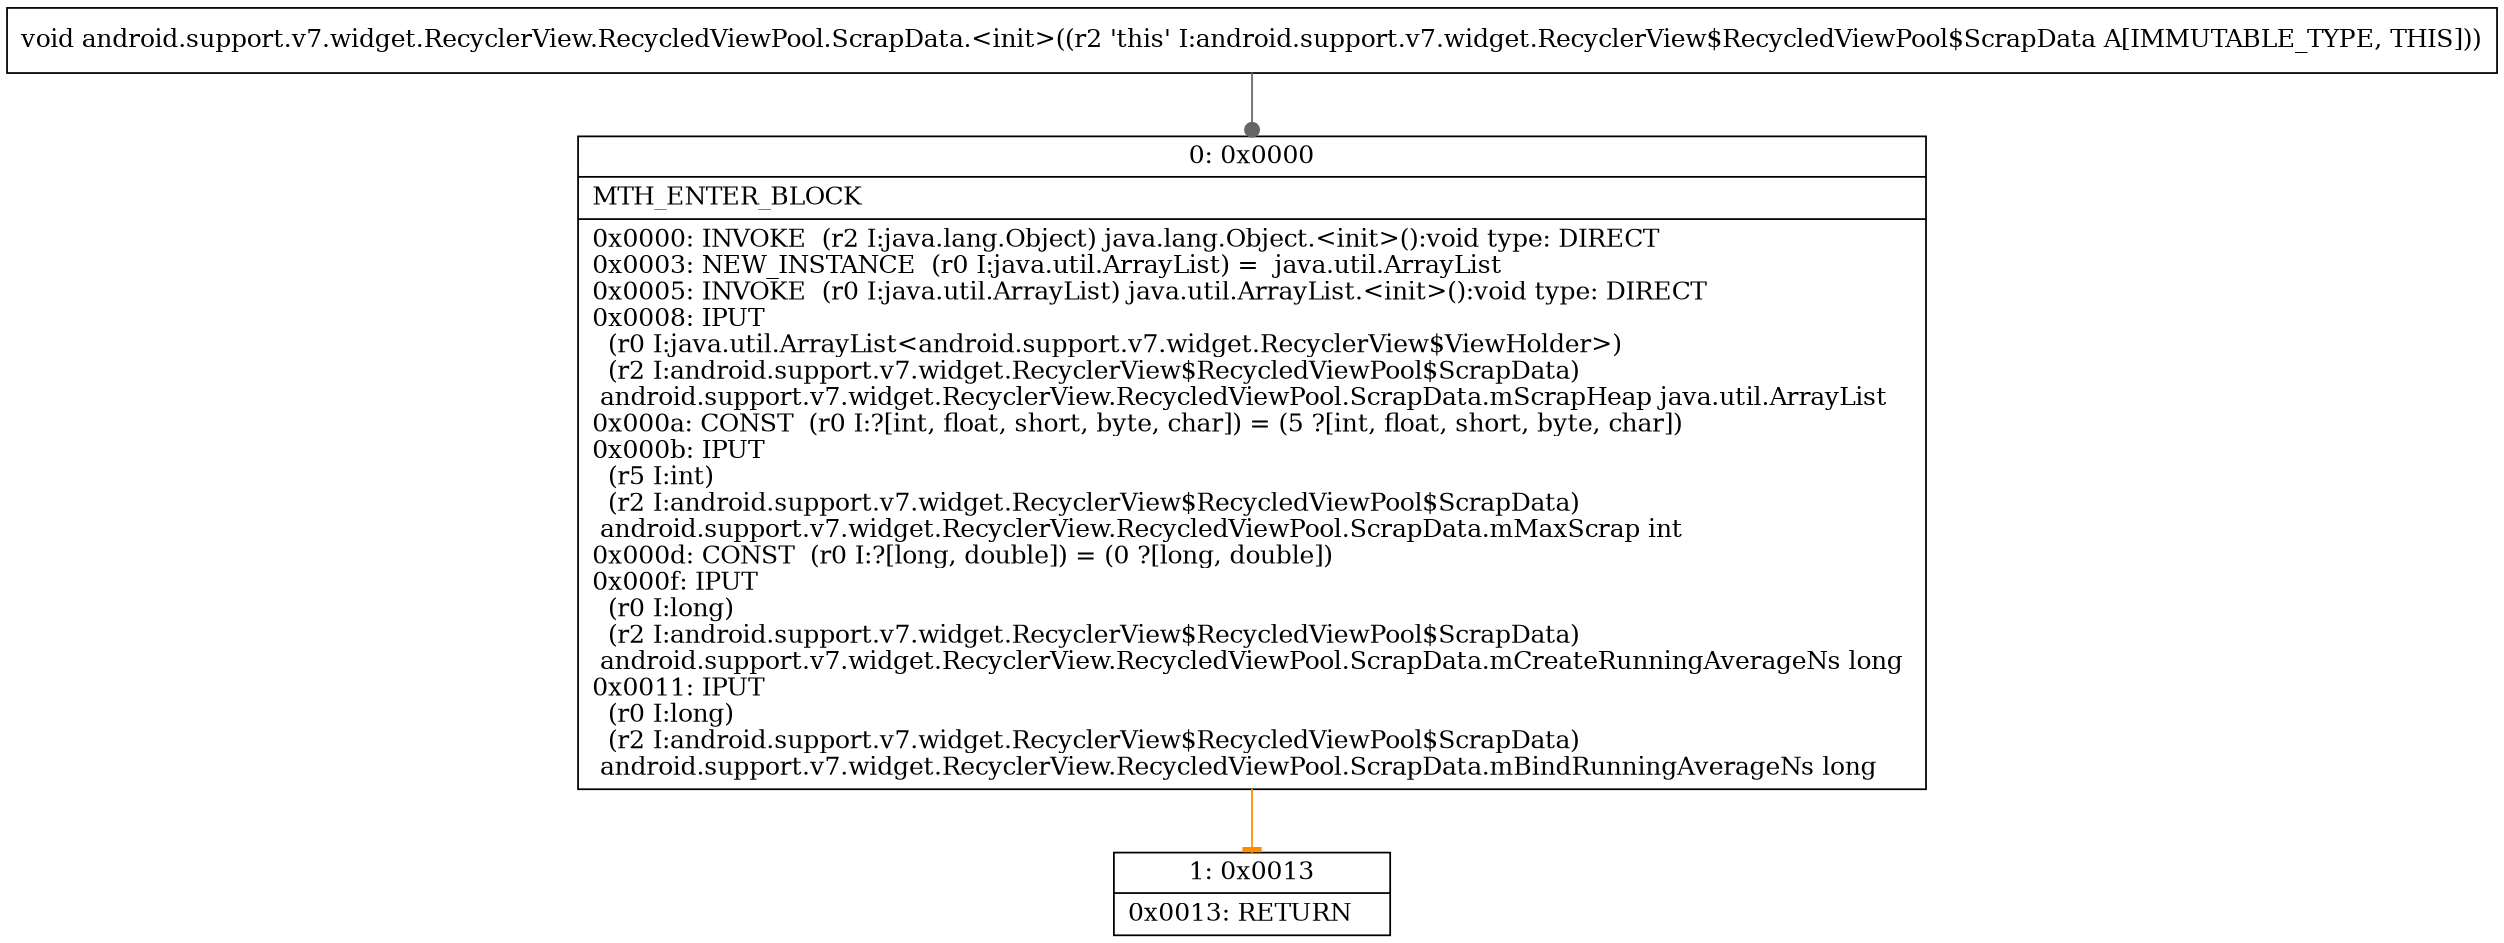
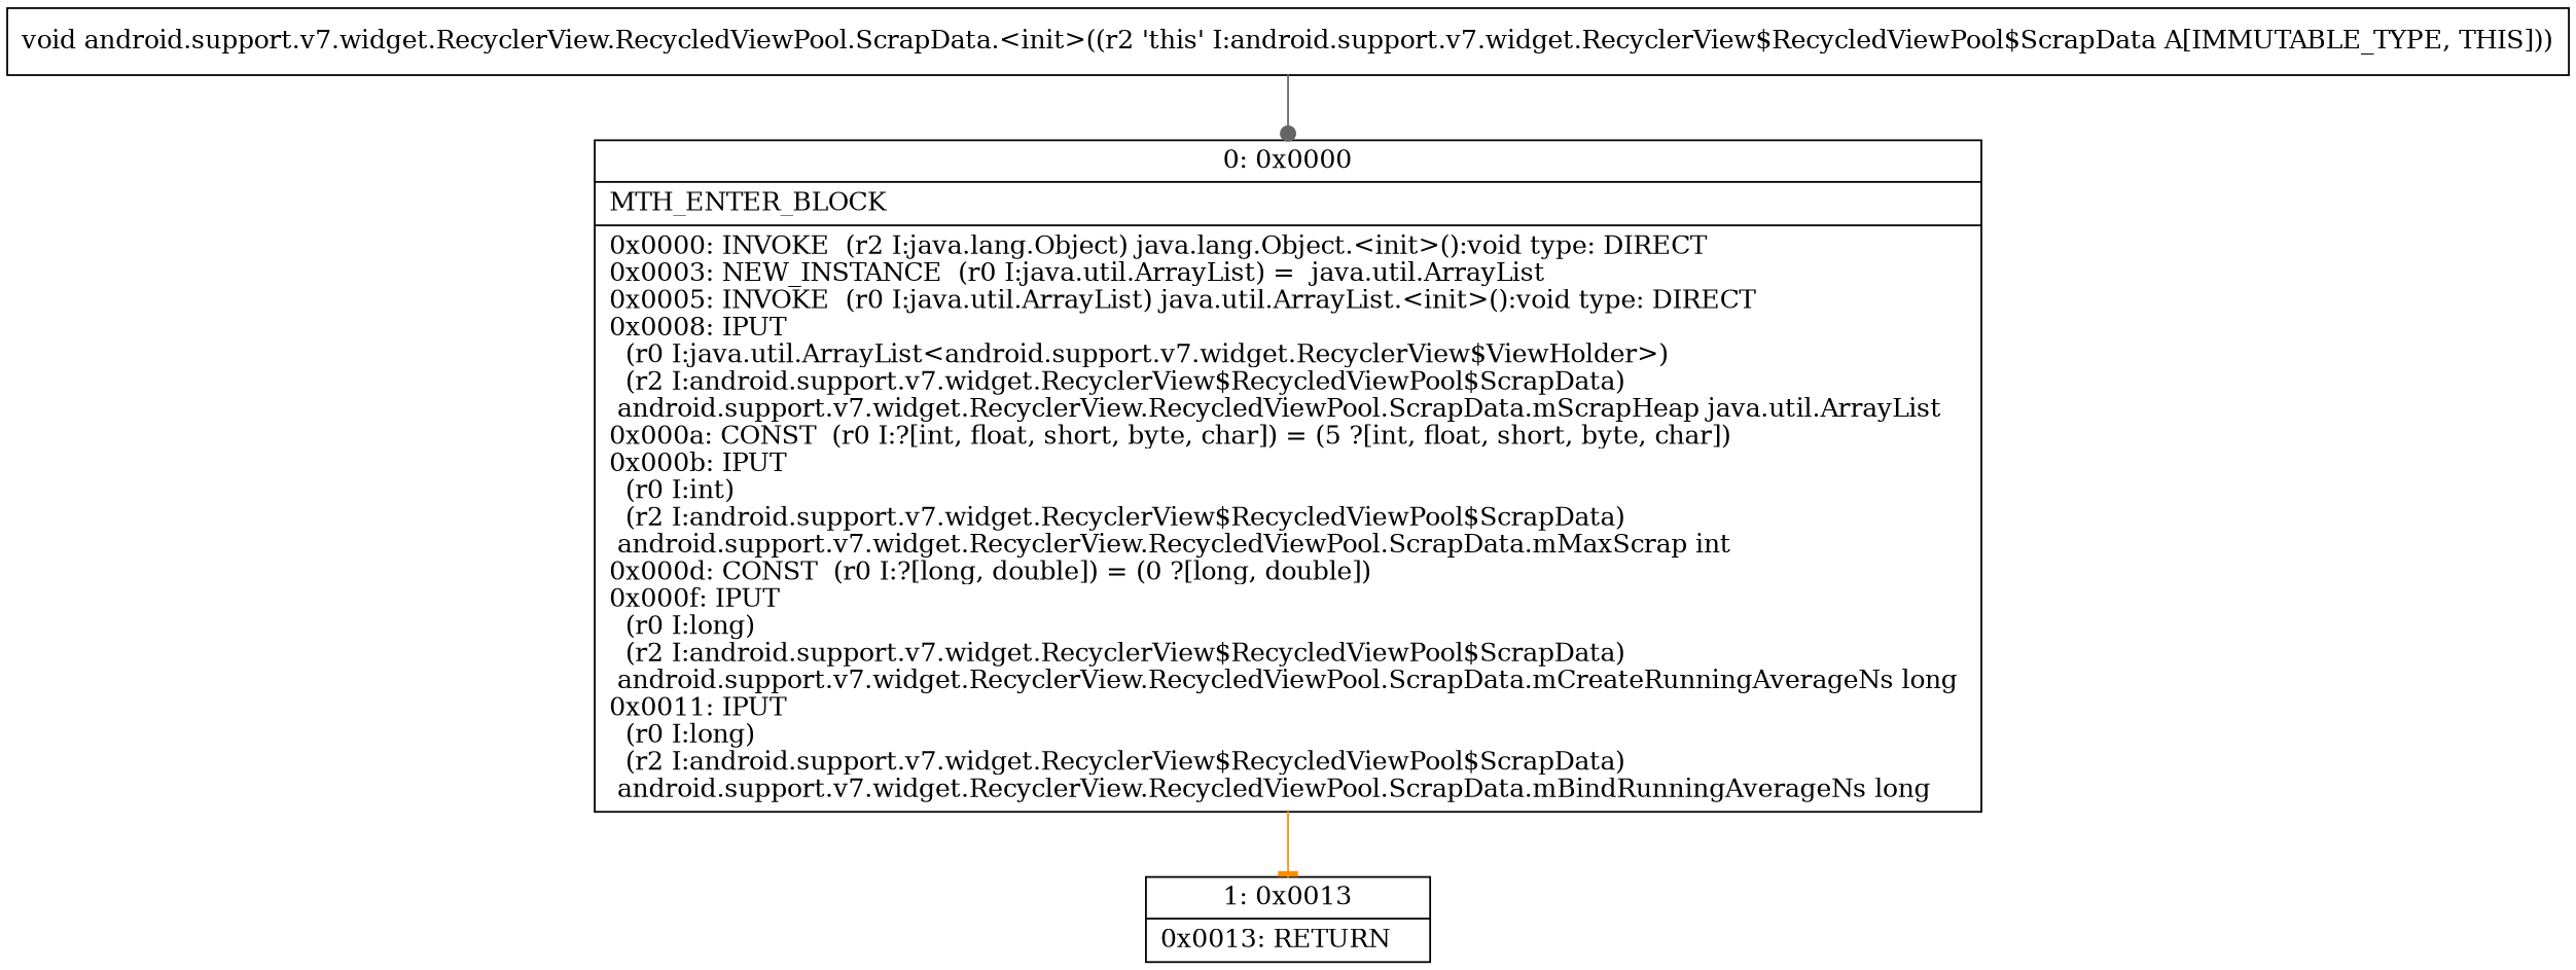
  digraph {
    node [shape=record]
-   n1 [label="{0\:\ 0x0000|MTH_ENTER_BLOCK\l|0x0000: INVOKE  (r2 I:java.lang.Object) java.lang.Object.\<init\>():void type: DIRECT \l0x0003: NEW_INSTANCE  (r0 I:java.util.ArrayList) =  java.util.ArrayList \l0x0005: INVOKE  (r0 I:java.util.ArrayList) java.util.ArrayList.\<init\>():void type: DIRECT \l0x0008: IPUT  \l  (r0 I:java.util.ArrayList\<android.support.v7.widget.RecyclerView$ViewHolder\>)\l  (r2 I:android.support.v7.widget.RecyclerView$RecycledViewPool$ScrapData)\l android.support.v7.widget.RecyclerView.RecycledViewPool.ScrapData.mScrapHeap java.util.ArrayList \l0x000a: CONST  (r0 I:?[int, float, short, byte, char]) = (5 ?[int, float, short, byte, char]) \l0x000b: IPUT  \l  (r5 I:int)\l  (r2 I:android.support.v7.widget.RecyclerView$RecycledViewPool$ScrapData)\l android.support.v7.widget.RecyclerView.RecycledViewPool.ScrapData.mMaxScrap int \l0x000d: CONST  (r0 I:?[long, double]) = (0 ?[long, double]) \l0x000f: IPUT  \l  (r0 I:long)\l  (r2 I:android.support.v7.widget.RecyclerView$RecycledViewPool$ScrapData)\l android.support.v7.widget.RecyclerView.RecycledViewPool.ScrapData.mCreateRunningAverageNs long \l0x0011: IPUT  \l  (r0 I:long)\l  (r2 I:android.support.v7.widget.RecyclerView$RecycledViewPool$ScrapData)\l android.support.v7.widget.RecyclerView.RecycledViewPool.ScrapData.mBindRunningAverageNs long \l}"]
+   n1 [label="{0\:\ 0x0000|MTH_ENTER_BLOCK\l|0x0000: INVOKE  (r2 I:java.lang.Object) java.lang.Object.\<init\>():void type: DIRECT \l0x0003: NEW_INSTANCE  (r0 I:java.util.ArrayList) =  java.util.ArrayList \l0x0005: INVOKE  (r0 I:java.util.ArrayList) java.util.ArrayList.\<init\>():void type: DIRECT \l0x0008: IPUT  \l  (r0 I:java.util.ArrayList\<android.support.v7.widget.RecyclerView$ViewHolder\>)\l  (r2 I:android.support.v7.widget.RecyclerView$RecycledViewPool$ScrapData)\l android.support.v7.widget.RecyclerView.RecycledViewPool.ScrapData.mScrapHeap java.util.ArrayList \l0x000a: CONST  (r0 I:?[int, float, short, byte, char]) = (5 ?[int, float, short, byte, char]) \l0x000b: IPUT  \l  (r0 I:int)\l  (r2 I:android.support.v7.widget.RecyclerView$RecycledViewPool$ScrapData)\l android.support.v7.widget.RecyclerView.RecycledViewPool.ScrapData.mMaxScrap int \l0x000d: CONST  (r0 I:?[long, double]) = (0 ?[long, double]) \l0x000f: IPUT  \l  (r0 I:long)\l  (r2 I:android.support.v7.widget.RecyclerView$RecycledViewPool$ScrapData)\l android.support.v7.widget.RecyclerView.RecycledViewPool.ScrapData.mCreateRunningAverageNs long \l0x0011: IPUT  \l  (r0 I:long)\l  (r2 I:android.support.v7.widget.RecyclerView$RecycledViewPool$ScrapData)\l android.support.v7.widget.RecyclerView.RecycledViewPool.ScrapData.mBindRunningAverageNs long \l}"]
    n2 [label="{1\:\ 0x0013|0x0013: RETURN   \l}"]
    n3 [label="{void android.support.v7.widget.RecyclerView.RecycledViewPool.ScrapData.\<init\>((r2 'this' I:android.support.v7.widget.RecyclerView$RecycledViewPool$ScrapData A[IMMUTABLE_TYPE, THIS])) }"]
    n1 -> n2 [color=darkorange arrowhead=tee]
    n3 -> n1 [color=gray40 arrowhead=dot]
  }
